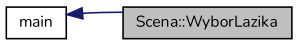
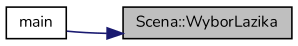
  digraph {
    rankdir=RL
    fontname=Nunito
    node [color=black fontname=Nunito fontsize=10 shape=record style=filled]
    n1 [fillcolor=grey75 fontcolor=black height=0.2 label="Scena::WyborLazika" width=0.4]
    n2 [fillcolor=white height=0.2 label=main width=0.4]
-   n2 -> n1 [color=midnightblue dir=back fontname=Nunito fontsize=10 labelfontname=FreeSans labelfontsize=10 style=solid]
+   n1 -> n2 [color=midnightblue dir=back fontname=Nunito fontsize=10 labelfontname=FreeSans labelfontsize=10 style=solid]
  }
